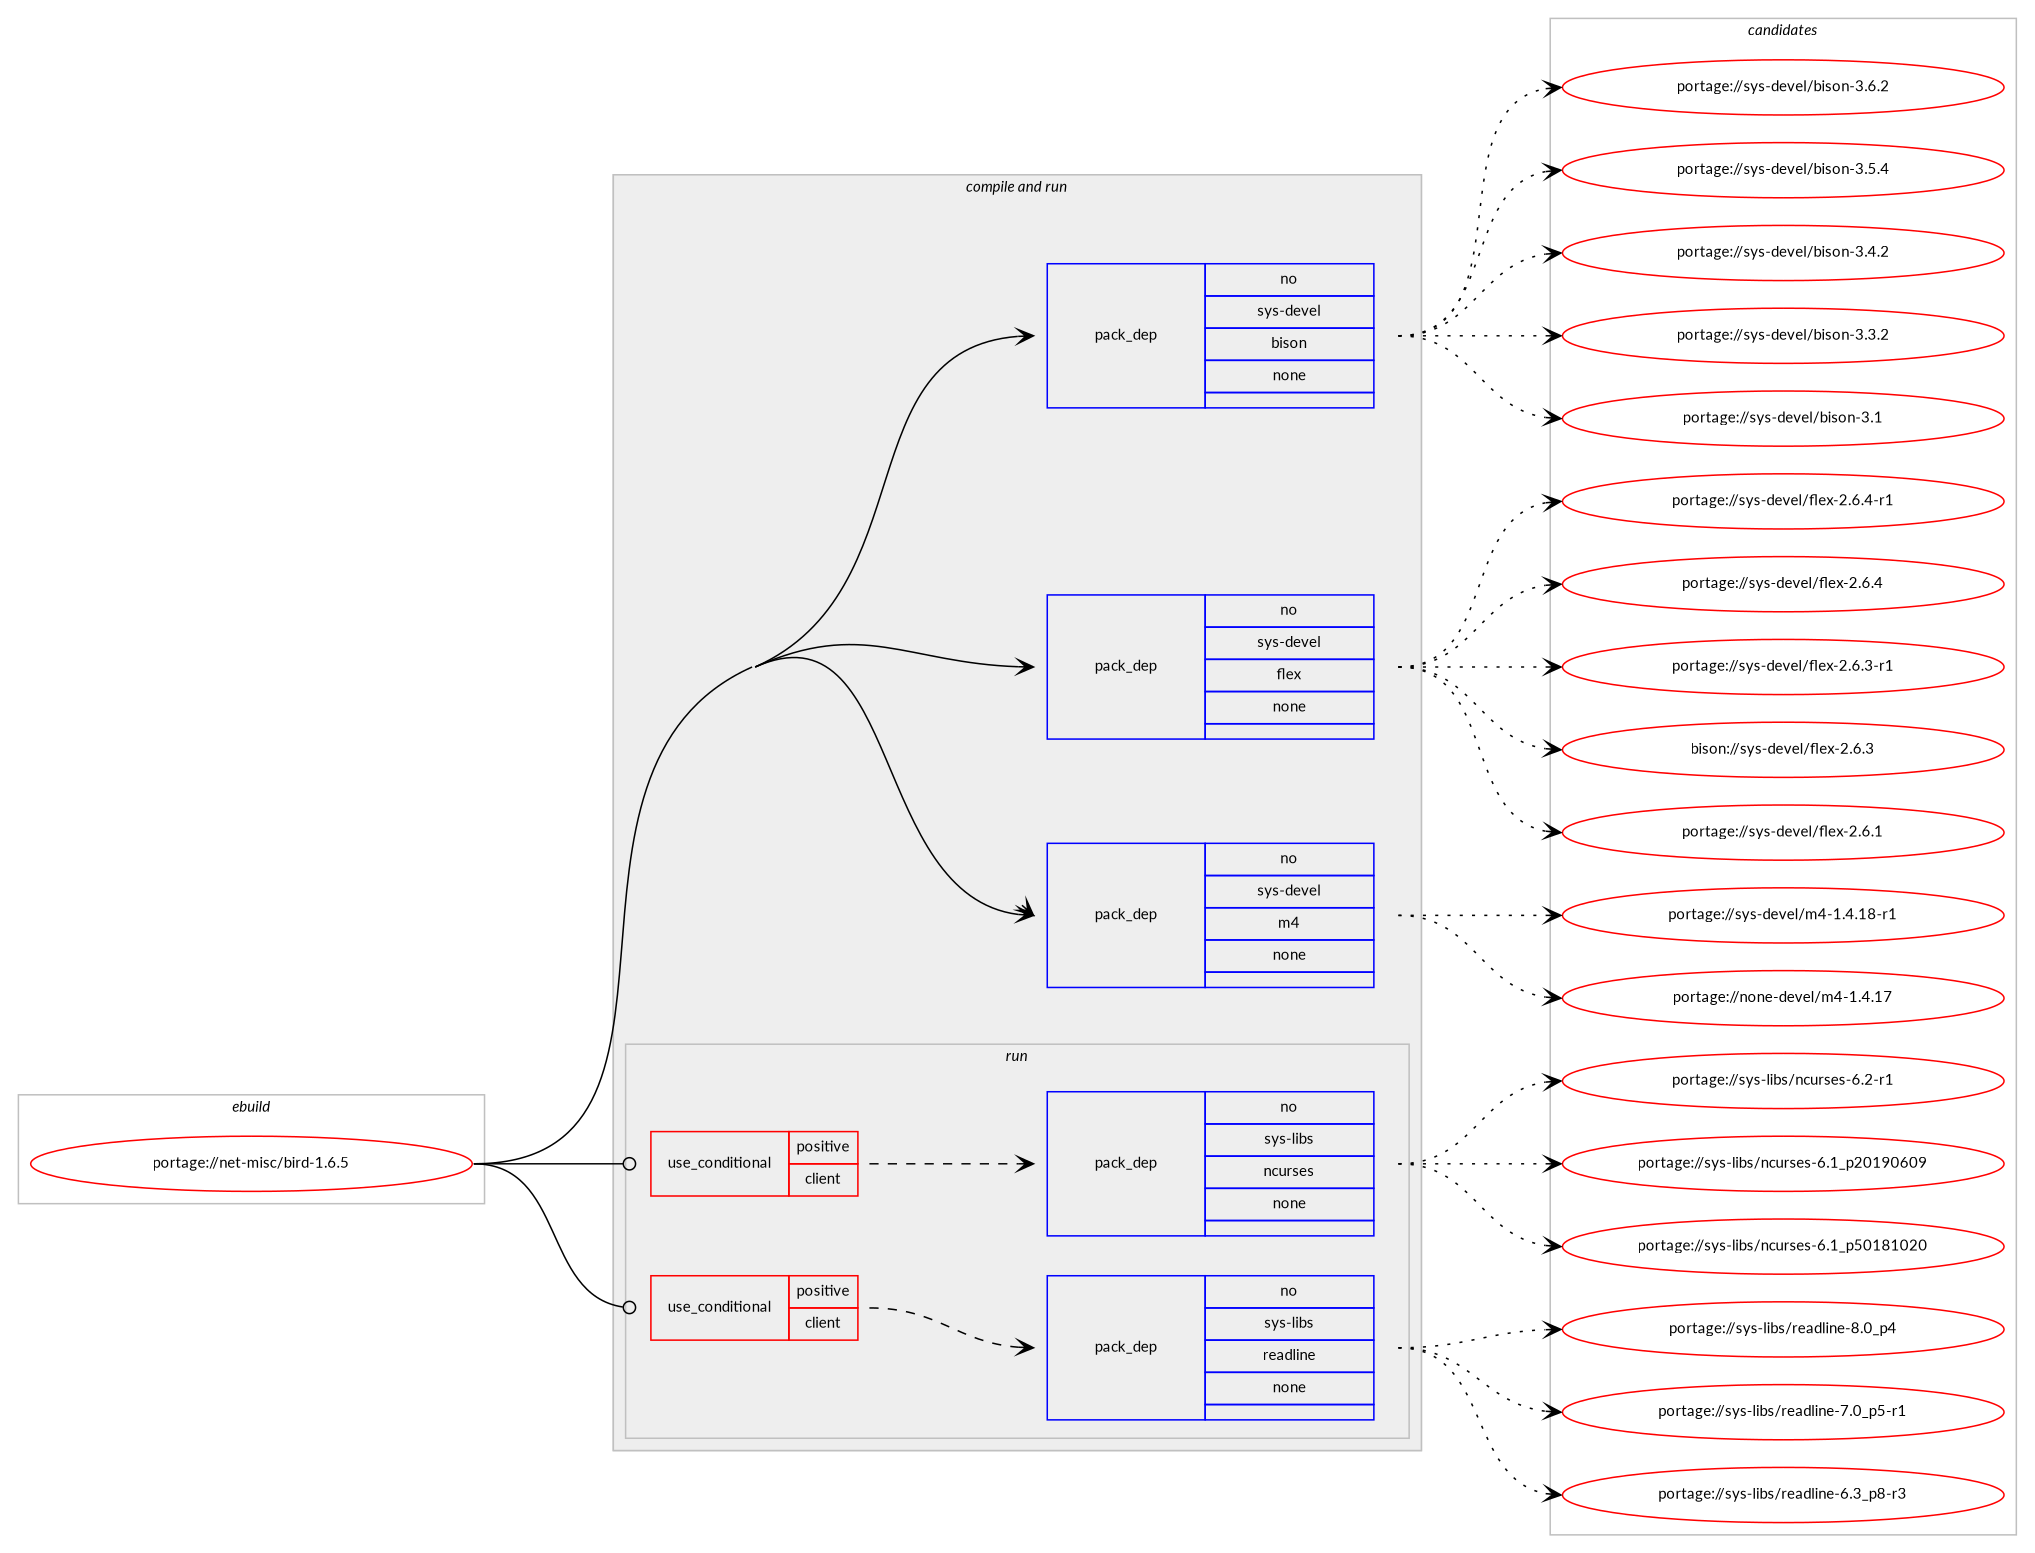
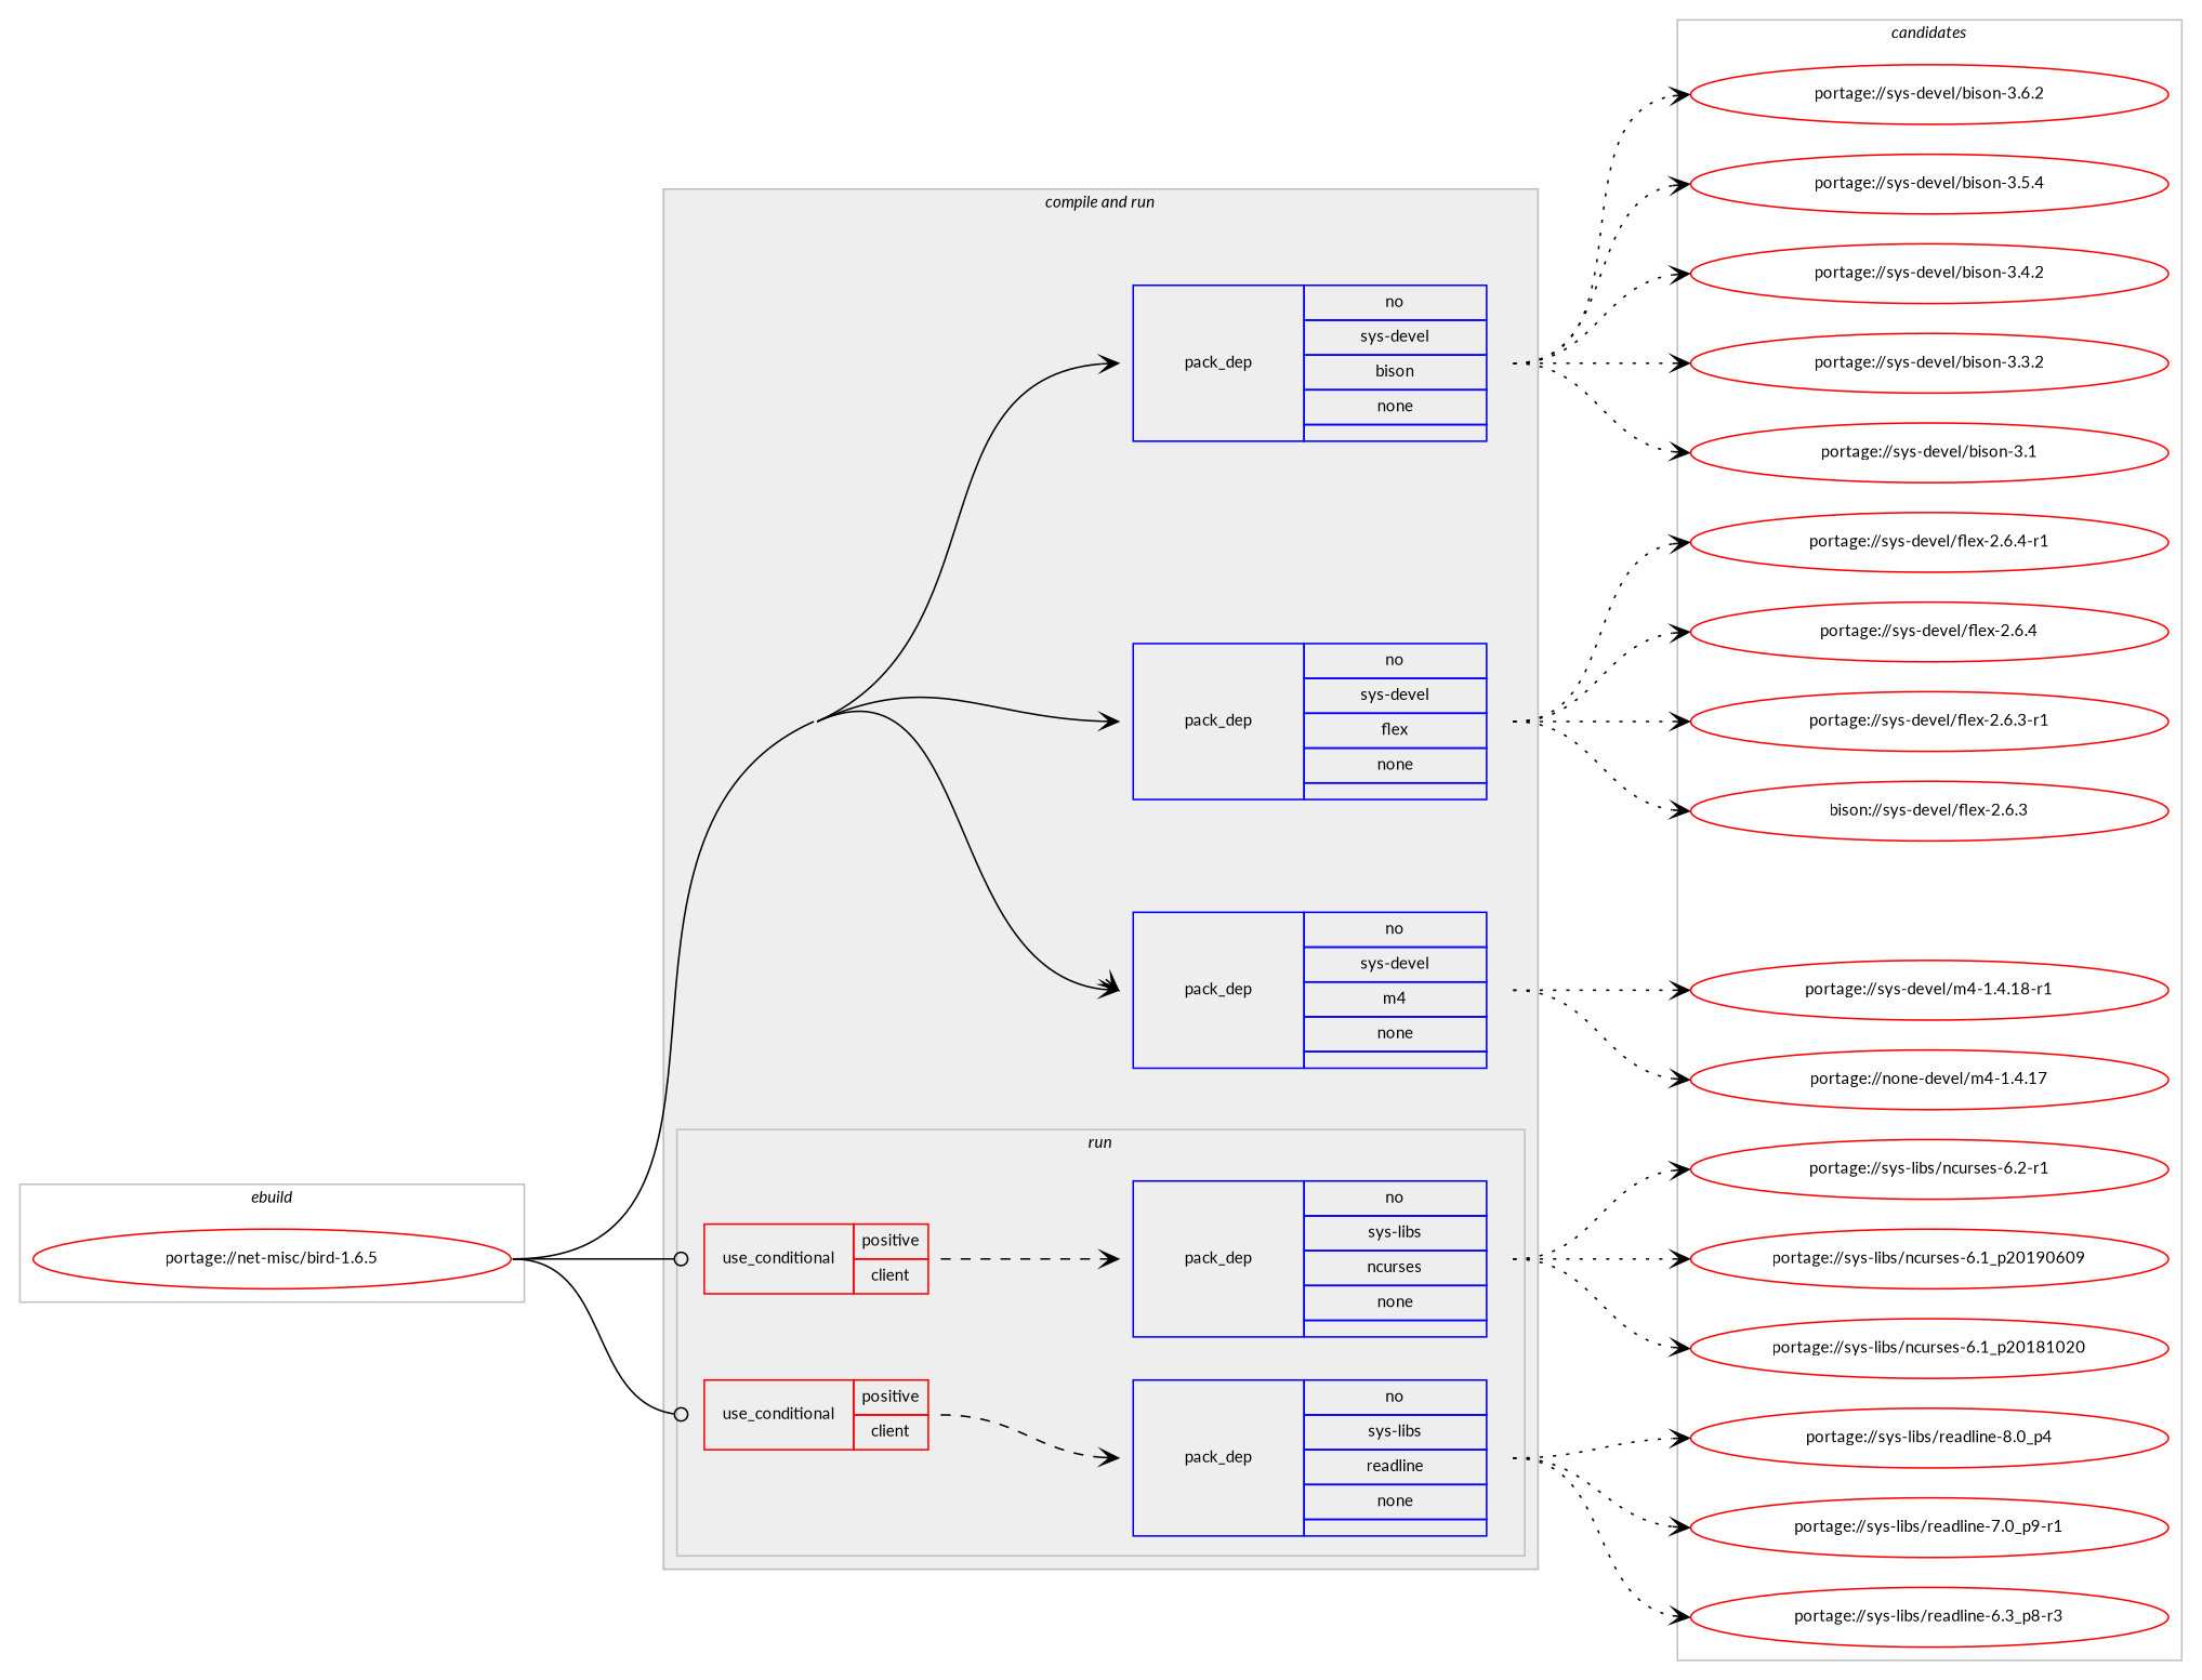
  digraph {
    compound=true
    concentrate=true
    fontname=Lato
    fontsize=10
    newrank=true
    rankdir=LR
    ranksep=1.5
    node [color=red fontname=Lato fontsize=10]
    edge [arrowhead=vee fontname=Lato headport=w style=dotted tailport=e weight=100]
    n1 [label="portage://net-misc/bird-1.6.5" width=4]
    n2 [color=blue label=<<TABLE BORDER="0" CELLBORDER="1" CELLSPACING="0" CELLPADDING="4" WIDTH="220"><TR><TD ROWSPAN="6" CELLPADDING="30">pack_dep</TD></TR><TR><TD WIDTH="110">no</TD></TR><TR><TD>sys-devel</TD></TR><TR><TD>bison</TD></TR><TR><TD>none</TD></TR><TR><TD></TD></TR></TABLE>> shape=none]
    n3 [color=blue label=<<TABLE BORDER="0" CELLBORDER="1" CELLSPACING="0" CELLPADDING="4" WIDTH="220"><TR><TD ROWSPAN="6" CELLPADDING="30">pack_dep</TD></TR><TR><TD WIDTH="110">no</TD></TR><TR><TD>sys-devel</TD></TR><TR><TD>flex</TD></TR><TR><TD>none</TD></TR><TR><TD></TD></TR></TABLE>> shape=none]
    n4 [color=blue label=<<TABLE BORDER="0" CELLBORDER="1" CELLSPACING="0" CELLPADDING="4" WIDTH="220"><TR><TD ROWSPAN="6" CELLPADDING="30">pack_dep</TD></TR><TR><TD WIDTH="110">no</TD></TR><TR><TD>sys-devel</TD></TR><TR><TD>m4</TD></TR><TR><TD>none</TD></TR><TR><TD></TD></TR></TABLE>> shape=none]
    n5 [color=blue label=<<TABLE BORDER="0" CELLBORDER="1" CELLSPACING="0" CELLPADDING="4" WIDTH="220"><TR><TD ROWSPAN="6" CELLPADDING="30">pack_dep</TD></TR><TR><TD WIDTH="110">no</TD></TR><TR><TD>sys-libs</TD></TR><TR><TD>ncurses</TD></TR><TR><TD>none</TD></TR><TR><TD></TD></TR></TABLE>> shape=none]
    n6 [label=<<TABLE BORDER="0" CELLBORDER="1" CELLSPACING="0" CELLPADDING="4"><TR><TD ROWSPAN="3" CELLPADDING="10">use_conditional</TD></TR><TR><TD>positive</TD></TR><TR><TD>client</TD></TR></TABLE>> shape=none]
    n7 [color=blue label=<<TABLE BORDER="0" CELLBORDER="1" CELLSPACING="0" CELLPADDING="4" WIDTH="220"><TR><TD ROWSPAN="6" CELLPADDING="30">pack_dep</TD></TR><TR><TD WIDTH="110">no</TD></TR><TR><TD>sys-libs</TD></TR><TR><TD>readline</TD></TR><TR><TD>none</TD></TR><TR><TD></TD></TR></TABLE>> shape=none]
    n8 [label=<<TABLE BORDER="0" CELLBORDER="1" CELLSPACING="0" CELLPADDING="4"><TR><TD ROWSPAN="3" CELLPADDING="10">use_conditional</TD></TR><TR><TD>positive</TD></TR><TR><TD>client</TD></TR></TABLE>> shape=none]
    n9 [label="portage://sys-devel/bison-3.6.2" width=4]
    n10 [label="portage://sys-devel/bison-3.5.4" width=4]
    n11 [label="portage://sys-devel/bison-3.4.2" width=4]
    n12 [label="portage://sys-devel/bison-3.3.2" width=4]
    n13 [label="portage://sys-devel/bison-3.1" width=4]
    n14 [label="portage://sys-devel/flex-2.6.4-r1" width=4]
    n15 [label="portage://sys-devel/flex-2.6.4" width=4]
    n16 [label="portage://sys-devel/flex-2.6.3-r1" width=4]
    n17 [label="bison://sys-devel/flex-2.6.3" width=4]
-   n18 [label="portage://sys-devel/flex-2.6.1" width=4]
    n19 [label="portage://sys-devel/m4-1.4.18-r1" width=4]
    n20 [label="portage://none-devel/m4-1.4.17" width=4]
    n21 [label="portage://sys-libs/ncurses-6.2-r1" width=4]
    n22 [label="portage://sys-libs/ncurses-6.1_p20190609" width=4]
-   n23 [label="portage://sys-libs/ncurses-6.1_p50181020" width=4]
+   n23 [label="portage://sys-libs/ncurses-6.1_p20181020" width=4]
    n24 [label="portage://sys-libs/readline-8.0_p4" width=4]
-   n25 [label="portage://sys-libs/readline-7.0_p5-r1" width=4]
+   n25 [label="portage://sys-libs/readline-7.0_p9-r1" width=4]
    n26 [label="portage://sys-libs/readline-6.3_p8-r3" width=4]
    subgraph cluster_1 {
      color=gray
      label=<<i>ebuild</i>>
      rank=same
      n1
    }
    subgraph cluster_2 {
      color=gray
      label=<<i>dependencies</i>>
      subgraph cluster_3 {
        color=gray
        fillcolor="#eeeeee"
        label=<<i>compile</i>>
        style=filled
        subgraph sub_4 {
          color=gray
          fillcolor="#eeeeee"
          label=<<i>compile</i>>
          style=filled
          n2
        }
        subgraph sub_5 {
          color=gray
          fillcolor="#eeeeee"
          label=<<i>compile</i>>
          style=filled
          n3
        }
        subgraph sub_6 {
          color=gray
          fillcolor="#eeeeee"
          label=<<i>compile</i>>
          style=filled
          n4
        }
      }
      subgraph cluster_7 {
        color=gray
        fillcolor="#eeeeee"
        label=<<i>compile and run</i>>
        style=filled
      }
      subgraph cluster_8 {
        color=gray
        fillcolor="#eeeeee"
        label=<<i>run</i>>
        style=filled
        subgraph sub_9 {
          color=gray
          fillcolor="#eeeeee"
          label=<<i>run</i>>
          style=filled
          n6
          subgraph sub_10 {
            color=gray
            fillcolor="#eeeeee"
            label=<<i>run</i>>
            style=filled
            n5
          }
        }
        subgraph sub_11 {
          color=gray
          fillcolor="#eeeeee"
          label=<<i>run</i>>
          style=filled
          n8
          subgraph sub_12 {
            color=gray
            fillcolor="#eeeeee"
            label=<<i>run</i>>
            style=filled
            n7
          }
        }
      }
    }
    subgraph cluster_13 {
      color=gray
      label=<<i>candidates</i>>
      rank=same
      subgraph sub_14 {
        color=black
        label=<<i>candidates</i>>
        nodesep=1
        rank=same
        n9
        n10
        n11
        n12
        n13
      }
      subgraph sub_15 {
        color=black
        label=<<i>candidates</i>>
        nodesep=1
        rank=same
        n14
        n15
        n16
        n17
-       n18
      }
      subgraph sub_16 {
        color=black
        label=<<i>candidates</i>>
        nodesep=1
        rank=same
        n19
        n20
      }
      subgraph sub_17 {
        color=black
        label=<<i>candidates</i>>
        nodesep=1
        rank=same
        n21
        n22
        n23
      }
      subgraph sub_18 {
        color=black
        label=<<i>candidates</i>>
        nodesep=1
        rank=same
        n24
        n25
        n26
      }
    }
    n1 -> n2 [style=solid weight=20]
    n1 -> n3 [style=solid weight=20]
    n1 -> n4 [style=solid weight=20]
    n1 -> n6 [arrowhead=odot style=solid weight=20]
    n1 -> n8 [arrowhead=odot style=solid weight=20]
    n2 -> n9
    n2 -> n10
    n2 -> n11
    n2 -> n12
    n2 -> n13
    n3 -> n14
    n3 -> n15
    n3 -> n16
    n3 -> n17
-   n3 -> n18
    n4 -> n19
    n4 -> n20
    n5 -> n21
    n5 -> n22
    n5 -> n23
    n6 -> n5 [style=dashed weight=20]
    n7 -> n24
    n7 -> n25
    n7 -> n26
    n8 -> n7 [style=dashed weight=20]
  }
